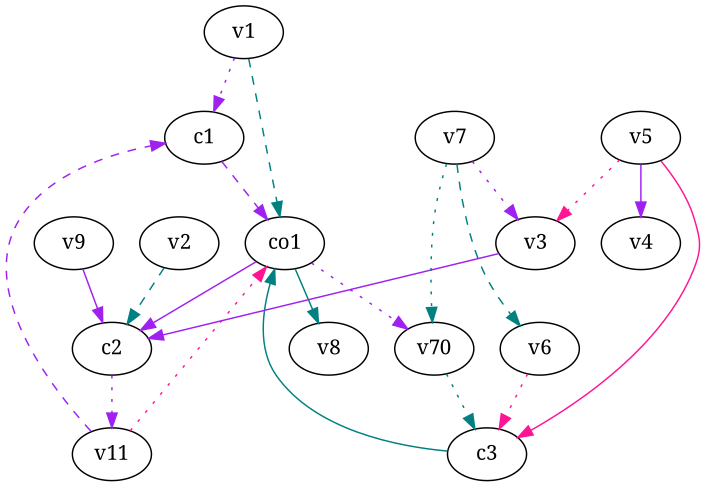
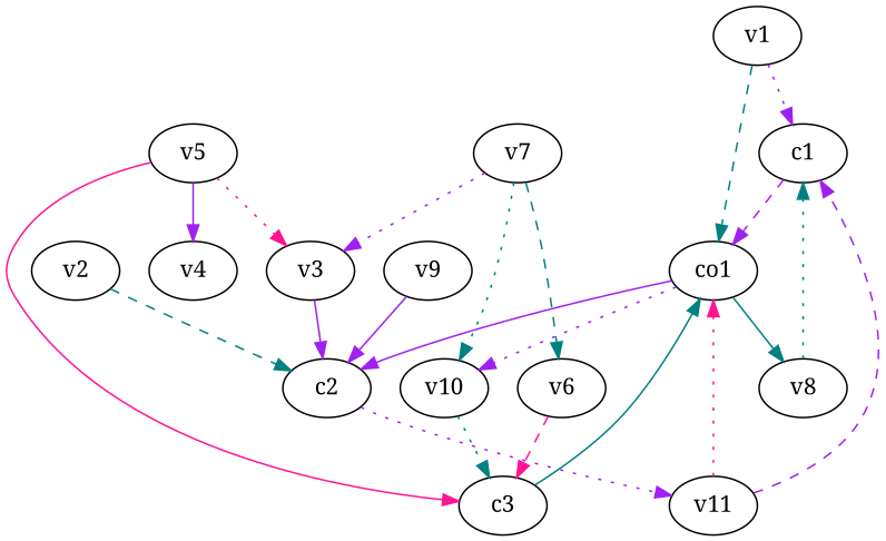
  strict digraph {
    fontname="Noto Serif"
    node [fontname="Noto Serif"]
    edge [color=purple fontname="Noto Serif" style=dotted weight=1]
    c1
    co1
    c2
    v8
-   v10 [label=v70]
+   v10
    v11
    c3
    v1
    v2
    v3
    v5
    v4
    v6
    v7
    v9
    c1 -> co1 [style=dashed]
    co1 -> c2 [style=solid]
    co1 -> v8 [color=teal style=solid]
    co1 -> v10
    c2 -> v11
+   v8 -> c1 [color=teal]
    v10 -> c3 [color=teal]
    v11 -> c1 [style=dashed]
    v11 -> co1 [color=deeppink]
    c3 -> co1 [color=teal style=solid]
    v1 -> c1
    v1 -> co1 [color=teal style=dashed]
    v2 -> c2 [color=teal style=dashed]
    v3 -> c2 [style=solid]
    v5 -> c3 [color=deeppink style=solid]
    v5 -> v3 [color=deeppink]
    v5 -> v4 [style=solid]
-   v6 -> c3 [color=deeppink]
+   v6 -> c3 [color=deeppink style=dashed]
    v7 -> v10 [color=teal]
    v7 -> v3
    v7 -> v6 [color=teal style=dashed]
    v9 -> c2 [style=solid]
  }
